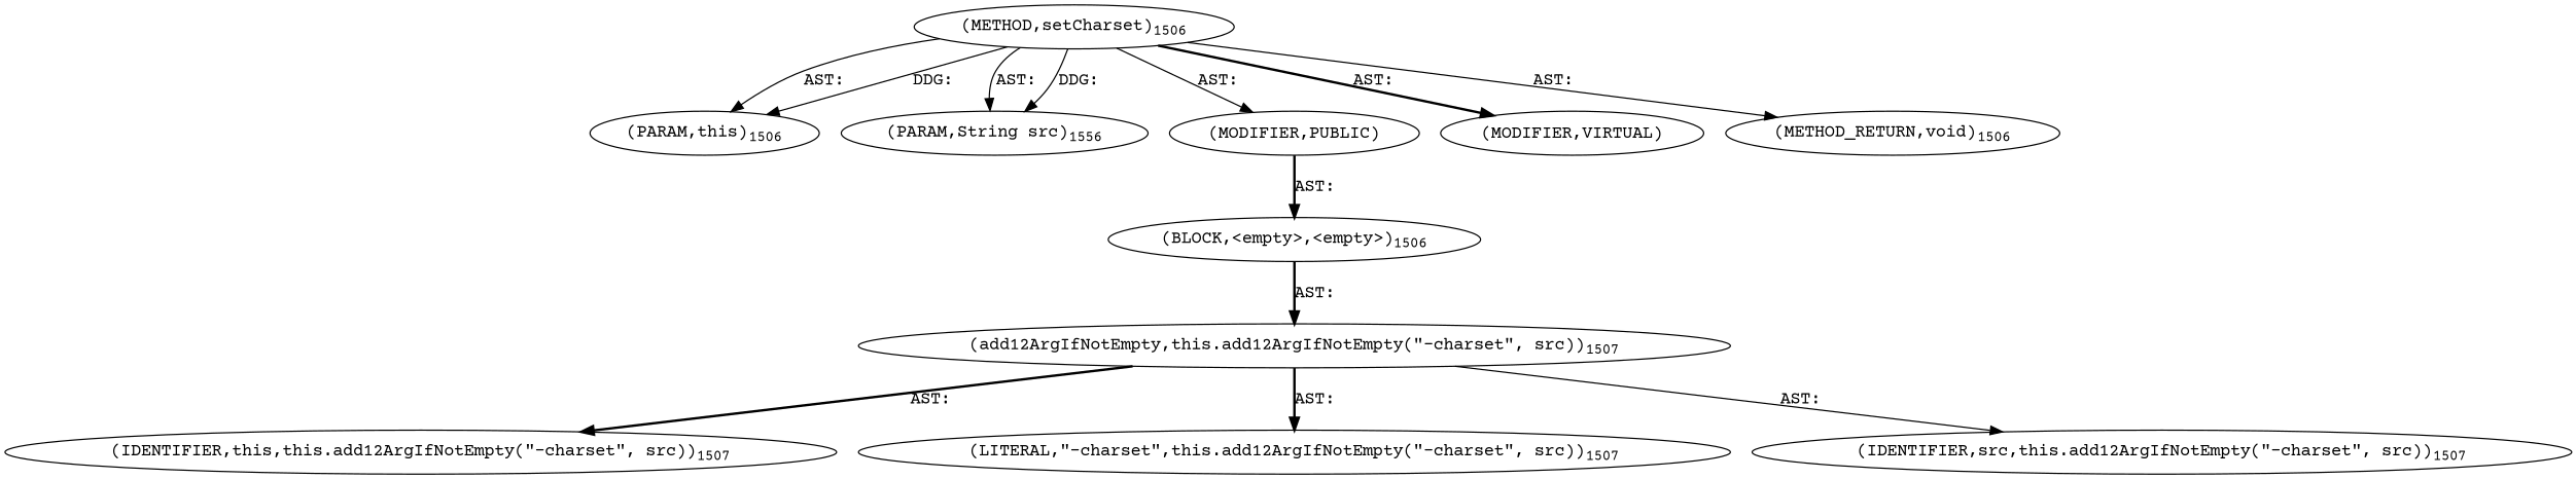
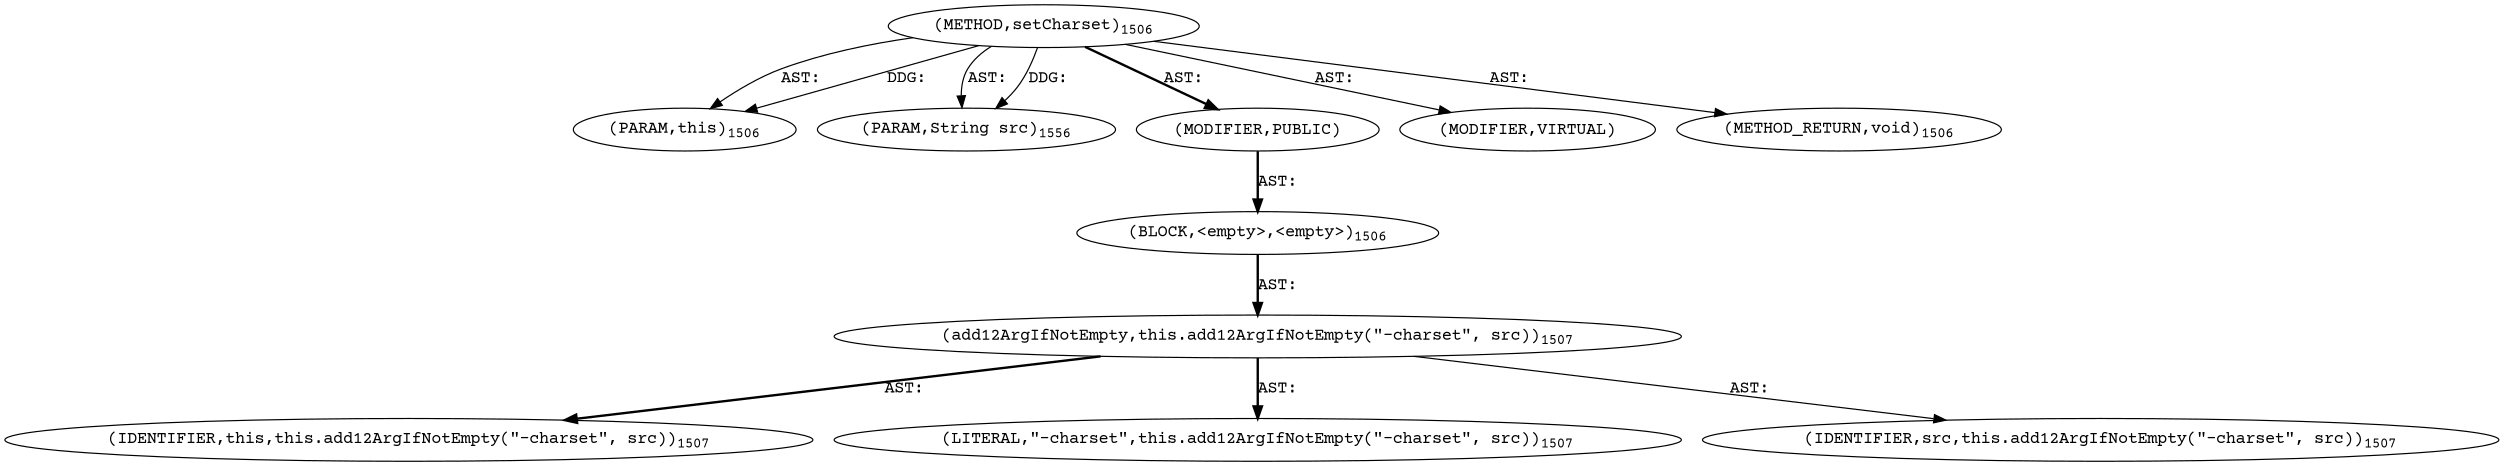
  digraph {
    fontname="Courier Prime"
    node [fontname="Courier Prime"]
    edge [fontname="Courier Prime" style=solid]
    n1 [label=<(METHOD,setCharset)<SUB>1506</SUB>>]
    n2 [label=<(PARAM,this)<SUB>1506</SUB>>]
    n3 [label=<(PARAM,String src)<SUB>1556</SUB>>]
    n4 [label=<(MODIFIER,PUBLIC)>]
    n5 [label=<(MODIFIER,VIRTUAL)>]
    n6 [label=<(METHOD_RETURN,void)<SUB>1506</SUB>>]
    n7 [label=<(BLOCK,&lt;empty&gt;,&lt;empty&gt;)<SUB>1506</SUB>>]
    n8 [label=<(add12ArgIfNotEmpty,this.add12ArgIfNotEmpty(&quot;-charset&quot;, src))<SUB>1507</SUB>>]
    n9 [label=<(IDENTIFIER,this,this.add12ArgIfNotEmpty(&quot;-charset&quot;, src))<SUB>1507</SUB>>]
    n10 [label=<(LITERAL,&quot;-charset&quot;,this.add12ArgIfNotEmpty(&quot;-charset&quot;, src))<SUB>1507</SUB>>]
    n11 [label=<(IDENTIFIER,src,this.add12ArgIfNotEmpty(&quot;-charset&quot;, src))<SUB>1507</SUB>>]
    n1 -> n2 [label="AST: "]
    n1 -> n2 [label="DDG: "]
    n1 -> n3 [label="AST: "]
    n1 -> n3 [label="DDG: "]
-   n1 -> n4 [label="AST: "]
-   n1 -> n5 [label="AST: " style=bold]
+   n1 -> n4 [label="AST: " style=bold]
+   n1 -> n5 [label="AST: "]
    n1 -> n6 [label="AST: "]
    n4 -> n7 [label="AST: " style=bold]
    n7 -> n8 [label="AST: " style=bold]
    n8 -> n9 [label="AST: " style=bold]
    n8 -> n10 [label="AST: " style=bold]
    n8 -> n11 [label="AST: "]
  }
